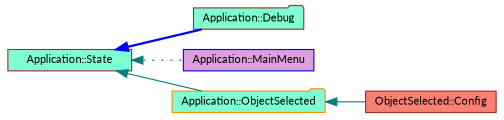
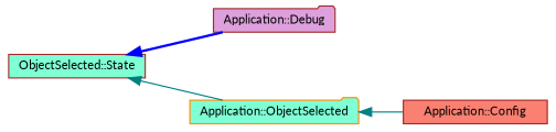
  digraph {
    fontname=Lato
    rankdir=LR
    node [color=brown fillcolor=aquamarine fontname=Lato fontsize=10 shape=box style=filled]
    edge [color=teal dir=back fontname=Lato fontsize=10 labelfontname=Helvetica labelfontsize=10 style=solid]
-   n1 [fontcolor=black height=0.2 label="Application::State" width=0.4]
-   n2 [height=0.2 label="Application::Debug" shape=folder width=0.4]
-   n3 [color=blue fillcolor=plum height=0.2 label="Application::MainMenu" width=0.4]
+   n1 [fontcolor=black height=0.2 label="ObjectSelected::State" width=0.4]
+   n2 [fillcolor=plum height=0.2 label="Application::Debug" shape=folder width=0.4]
    n4 [color=darkorange height=0.2 label="Application::ObjectSelected" shape=folder width=0.4]
-   n5 [fillcolor=salmon height=0.2 label="ObjectSelected::Config" width=0.4]
+   n5 [fillcolor=salmon height=0.2 label="Application::Config" width=0.4]
    n1 -> n2 [color=blue style=bold]
-   n1 -> n3 [style=dotted]
    n1 -> n4
    n4 -> n5
  }
